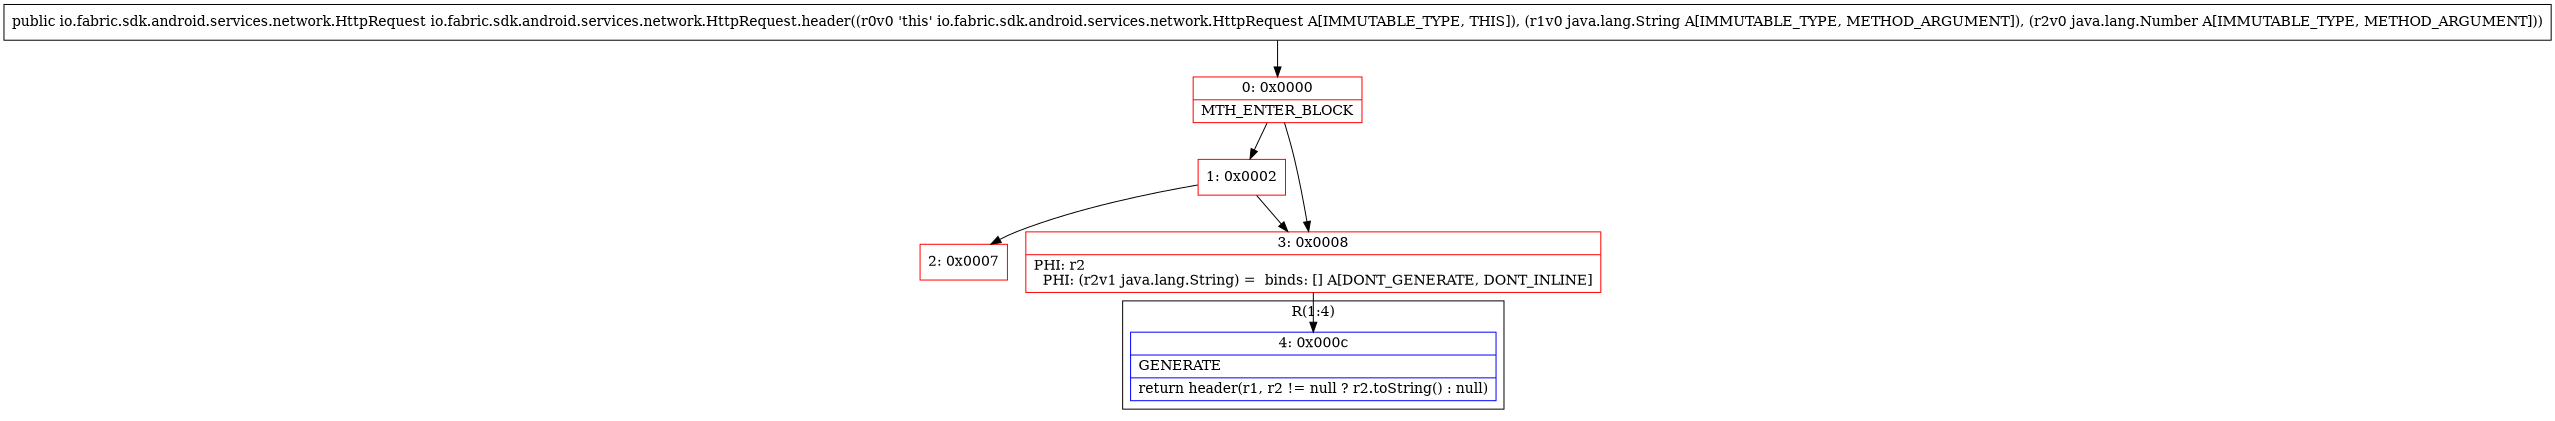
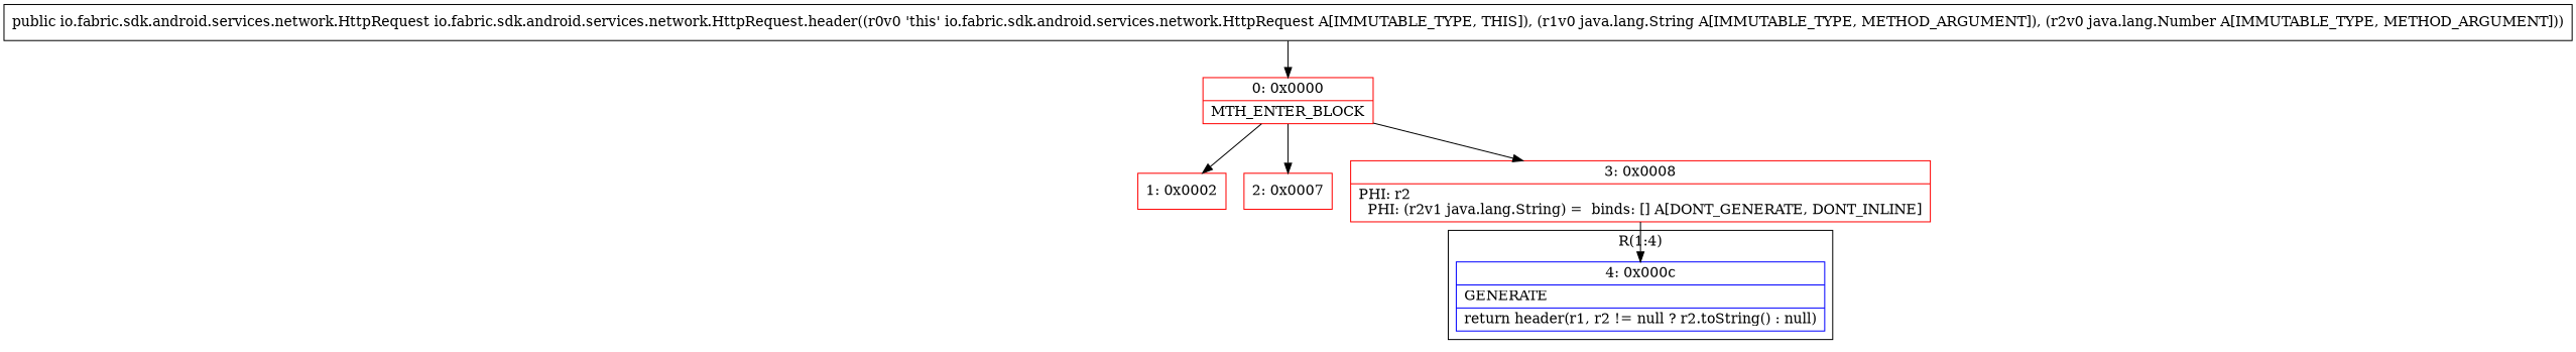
  digraph {
    node [color=red shape=record]
    n1 [color=blue label="{4\:\ 0x000c|GENERATE\l|return header(r1, r2 != null ? r2.toString() : null)\l}"]
    n2 [label="{0\:\ 0x0000|MTH_ENTER_BLOCK\l}"]
    n3 [label="{1\:\ 0x0002}"]
    n4 [label="{2\:\ 0x0007}"]
    n5 [label="{3\:\ 0x0008|PHI: r2 \l  PHI: (r2v1 java.lang.String) =  binds: [] A[DONT_GENERATE, DONT_INLINE]\l}"]
    n6 [label="{public io.fabric.sdk.android.services.network.HttpRequest io.fabric.sdk.android.services.network.HttpRequest.header((r0v0 'this' io.fabric.sdk.android.services.network.HttpRequest A[IMMUTABLE_TYPE, THIS]), (r1v0 java.lang.String A[IMMUTABLE_TYPE, METHOD_ARGUMENT]), (r2v0 java.lang.Number A[IMMUTABLE_TYPE, METHOD_ARGUMENT])) }" color=""]
    subgraph cluster_1 {
      label="R(1:4)"
      n1
    }
    n2 -> n3
-   n3 -> n4
+   n2 -> n4
    n2 -> n5
-   n3 -> n5
    n5 -> n1
    n6 -> n2
  }
